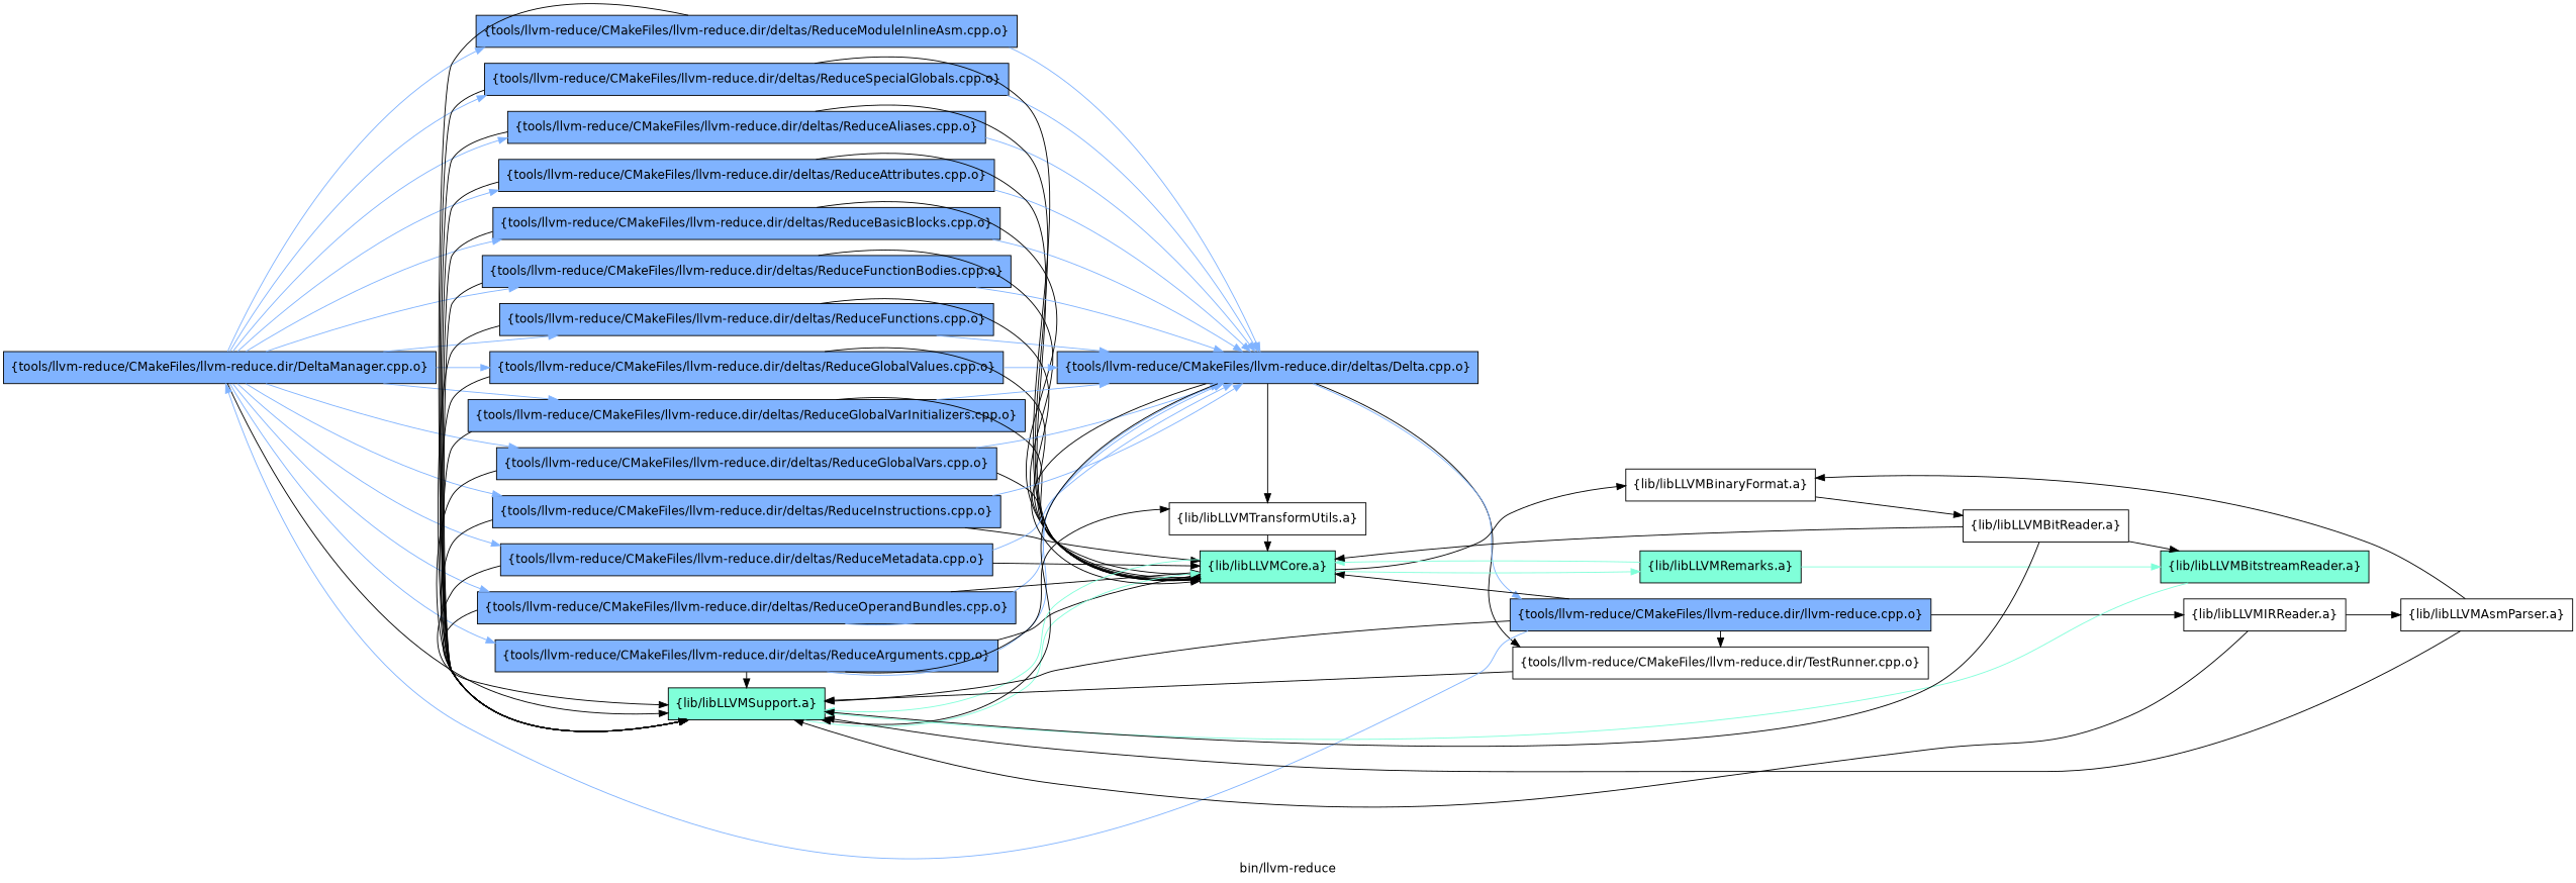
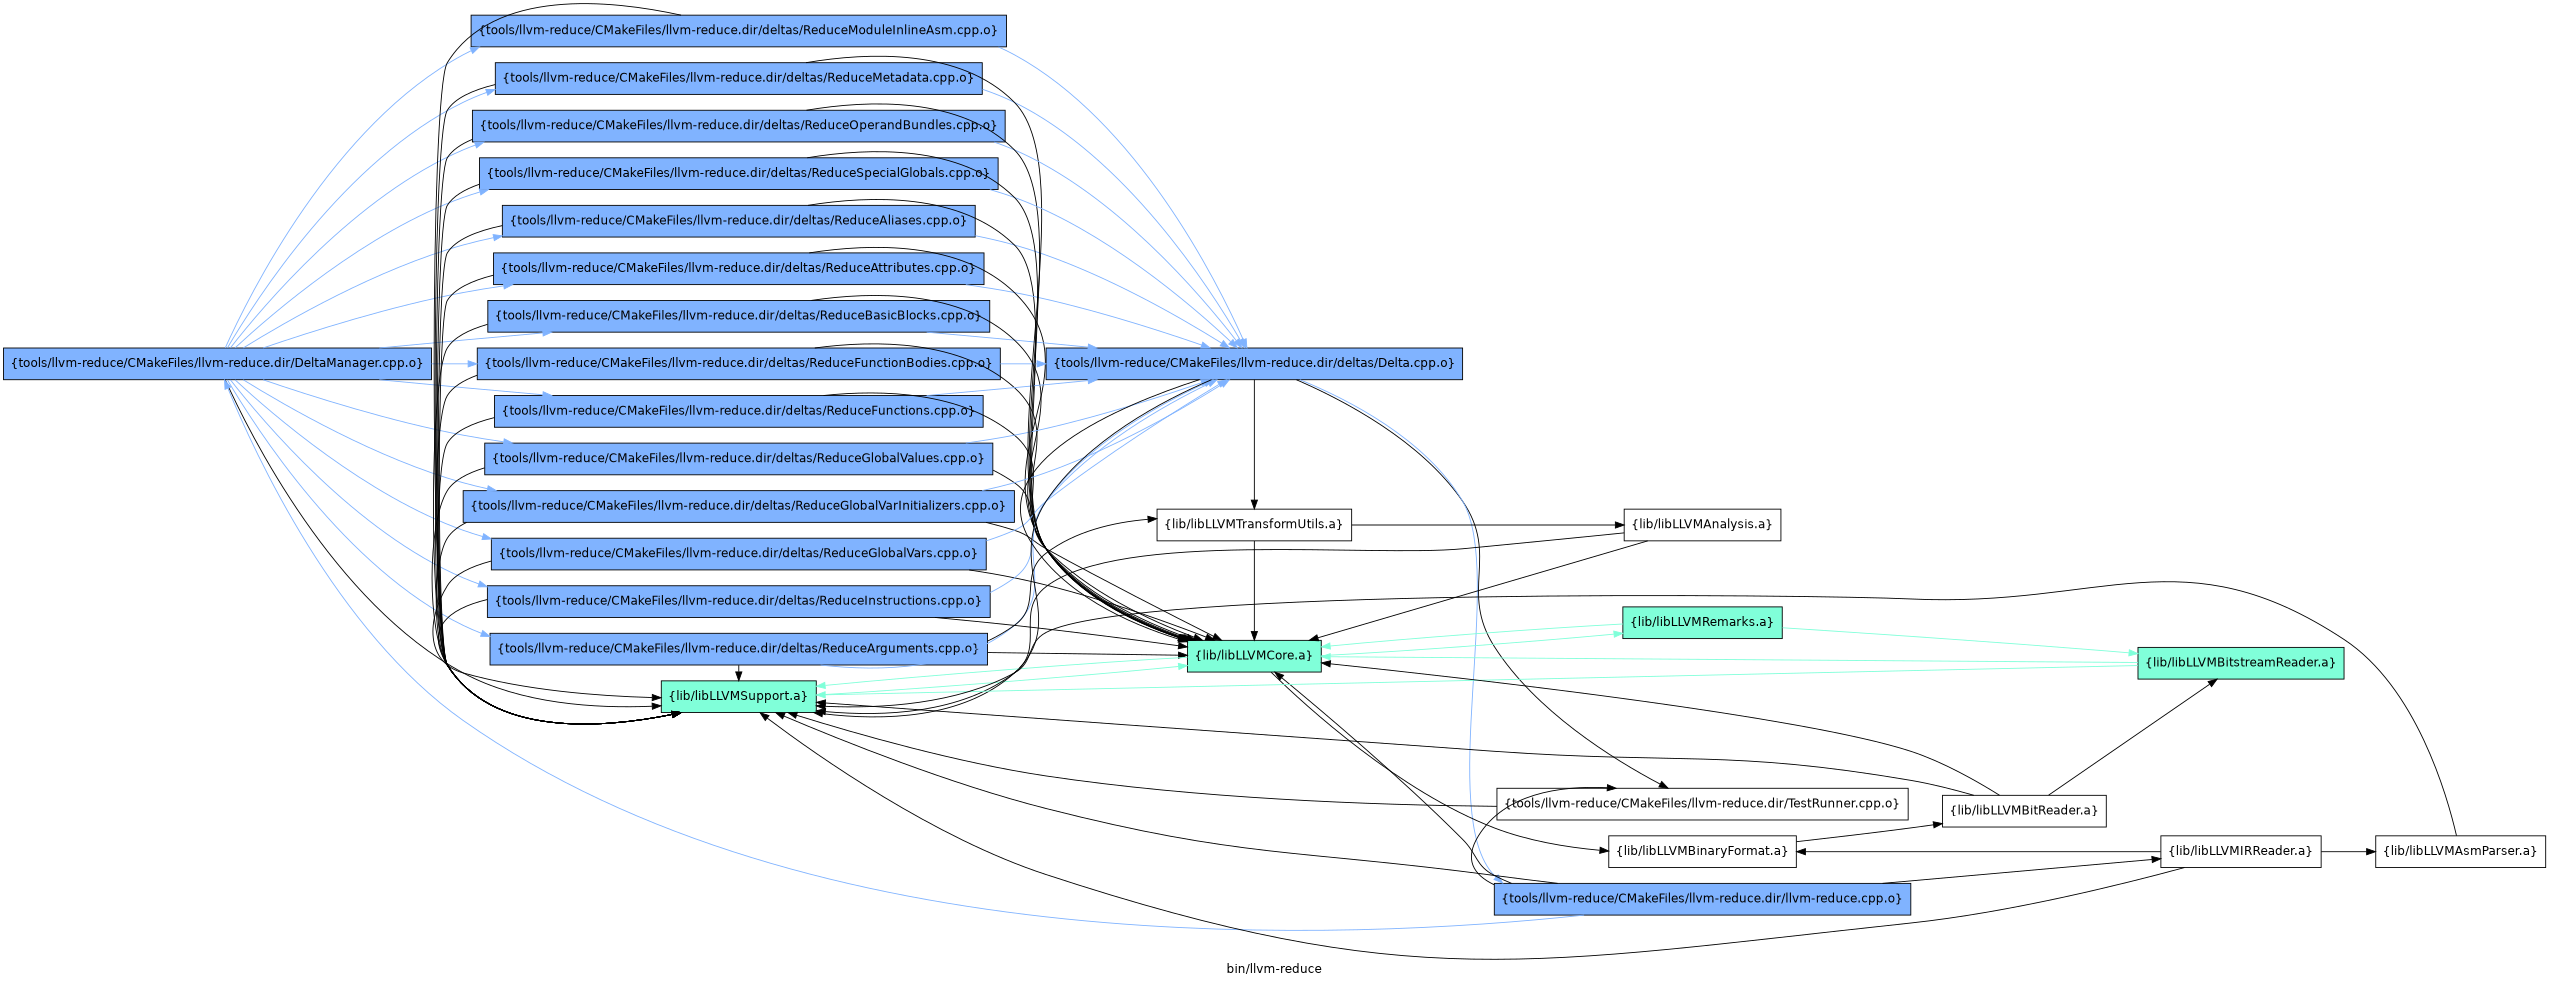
  digraph {
    fontname="DejaVu Sans"
    label="bin/llvm-reduce"
    rankdir=LR
    node [fillcolor="0.600000 0.5 1" fontname="DejaVu Sans" group=2 shape=box style=filled]
    edge [fontname="DejaVu Sans"]
    n1 [label="{tools/llvm-reduce/CMakeFiles/llvm-reduce.dir/DeltaManager.cpp.o}"]
    n2 [label="{tools/llvm-reduce/CMakeFiles/llvm-reduce.dir/deltas/ReduceAliases.cpp.o}"]
    n3 [label="{tools/llvm-reduce/CMakeFiles/llvm-reduce.dir/deltas/ReduceArguments.cpp.o}"]
    n4 [label="{tools/llvm-reduce/CMakeFiles/llvm-reduce.dir/deltas/ReduceAttributes.cpp.o}"]
    n5 [label="{tools/llvm-reduce/CMakeFiles/llvm-reduce.dir/deltas/ReduceBasicBlocks.cpp.o}"]
    n6 [label="{tools/llvm-reduce/CMakeFiles/llvm-reduce.dir/deltas/ReduceFunctionBodies.cpp.o}"]
    n7 [label="{tools/llvm-reduce/CMakeFiles/llvm-reduce.dir/deltas/ReduceFunctions.cpp.o}"]
    n8 [label="{tools/llvm-reduce/CMakeFiles/llvm-reduce.dir/deltas/ReduceGlobalValues.cpp.o}"]
    n9 [label="{tools/llvm-reduce/CMakeFiles/llvm-reduce.dir/deltas/ReduceGlobalVarInitializers.cpp.o}"]
    n10 [label="{tools/llvm-reduce/CMakeFiles/llvm-reduce.dir/deltas/ReduceGlobalVars.cpp.o}"]
    n11 [label="{tools/llvm-reduce/CMakeFiles/llvm-reduce.dir/deltas/ReduceInstructions.cpp.o}"]
    n12 [label="{tools/llvm-reduce/CMakeFiles/llvm-reduce.dir/deltas/ReduceMetadata.cpp.o}"]
    n13 [label="{tools/llvm-reduce/CMakeFiles/llvm-reduce.dir/deltas/ReduceModuleInlineAsm.cpp.o}"]
    n14 [label="{tools/llvm-reduce/CMakeFiles/llvm-reduce.dir/deltas/ReduceOperandBundles.cpp.o}"]
    n15 [label="{tools/llvm-reduce/CMakeFiles/llvm-reduce.dir/deltas/ReduceSpecialGlobals.cpp.o}"]
    n16 [fillcolor="0.450000 0.5 1" group=1 label="{lib/libLLVMSupport.a}"]
    n17 [label="{tools/llvm-reduce/CMakeFiles/llvm-reduce.dir/deltas/Delta.cpp.o}"]
    n18 [fillcolor="0.450000 0.5 1" group=1 label="{lib/libLLVMCore.a}"]
    n19 [group=0 label="{lib/libLLVMTransformUtils.a}" fillcolor="" style=""]
    n20 [group=0 label="{tools/llvm-reduce/CMakeFiles/llvm-reduce.dir/TestRunner.cpp.o}" fillcolor="" style=""]
    n21 [label="{tools/llvm-reduce/CMakeFiles/llvm-reduce.dir/llvm-reduce.cpp.o}"]
    n22 [group=0 label="{lib/libLLVMBinaryFormat.a}" fillcolor="" style=""]
    n23 [fillcolor="0.450000 0.5 1" group=1 label="{lib/libLLVMRemarks.a}"]
+   n24 [group=0 label="{lib/libLLVMAnalysis.a}" fillcolor="" style=""]
    n25 [group=0 label="{lib/libLLVMIRReader.a}" fillcolor="" style=""]
    n26 [fillcolor="0.450000 0.5 1" group=1 label="{lib/libLLVMBitstreamReader.a}"]
    n27 [group=0 label="{lib/libLLVMBitReader.a}" fillcolor="" style=""]
    n28 [group=0 label="{lib/libLLVMAsmParser.a}" fillcolor="" style=""]
    subgraph sub_1 {
      rank=same
      n1
    }
    subgraph sub_2 {
      rank=same
      n2
      n3
      n4
      n5
      n6
      n7
      n8
      n9
      n10
      n11
      n12
      n13
      n14
      n15
      n16
    }
    subgraph sub_3 {
      rank=same
      n17
      n18
      n19
    }
    subgraph sub_4 {
      rank=same
      n20
      n21
      n22
      n23
+     n24
    }
    subgraph sub_5 {
      rank=same
      n25
      n26
    }
    n1 -> n2 [color="0.600000 0.5 1"]
    n1 -> n3 [color="0.600000 0.5 1"]
    n1 -> n4 [color="0.600000 0.5 1"]
    n1 -> n5 [color="0.600000 0.5 1"]
    n1 -> n6 [color="0.600000 0.5 1"]
    n1 -> n7 [color="0.600000 0.5 1"]
    n1 -> n8 [color="0.600000 0.5 1"]
    n1 -> n9 [color="0.600000 0.5 1"]
    n1 -> n10 [color="0.600000 0.5 1"]
    n1 -> n11 [color="0.600000 0.5 1"]
    n1 -> n12 [color="0.600000 0.5 1"]
    n1 -> n13 [color="0.600000 0.5 1"]
    n1 -> n14 [color="0.600000 0.5 1"]
    n1 -> n15 [color="0.600000 0.5 1"]
    n1 -> n16
    n2 -> n16
    n2 -> n17 [color="0.600000 0.5 1"]
    n2 -> n18
    n3 -> n16
    n3 -> n17 [color="0.600000 0.5 1"]
    n3 -> n18
    n3 -> n19
    n4 -> n16
    n4 -> n17 [color="0.600000 0.5 1"]
    n4 -> n18
    n5 -> n16
    n5 -> n17 [color="0.600000 0.5 1"]
    n5 -> n18
    n6 -> n16
    n6 -> n17 [color="0.600000 0.5 1"]
    n6 -> n18
    n7 -> n16
    n7 -> n17 [color="0.600000 0.5 1"]
    n7 -> n18
    n8 -> n16
    n8 -> n17 [color="0.600000 0.5 1"]
    n8 -> n18
    n9 -> n16
    n9 -> n17 [color="0.600000 0.5 1"]
    n9 -> n18
    n10 -> n16
    n10 -> n17 [color="0.600000 0.5 1"]
    n10 -> n18
    n11 -> n16
    n11 -> n17 [color="0.600000 0.5 1"]
    n11 -> n18
    n12 -> n16
    n12 -> n17 [color="0.600000 0.5 1"]
    n12 -> n18
    n13 -> n16
    n13 -> n17 [color="0.600000 0.5 1"]
    n14 -> n16
    n14 -> n17 [color="0.600000 0.5 1"]
    n14 -> n18
    n15 -> n16
    n15 -> n17 [color="0.600000 0.5 1"]
    n15 -> n18
    n16 -> n18 [color="0.450000 0.5 1"]
    n17 -> n16
    n17 -> n18
    n17 -> n19
    n17 -> n20
    n17 -> n21 [color="0.600000 0.5 1"]
    n18 -> n16 [color="0.450000 0.5 1"]
    n18 -> n22
    n18 -> n23 [color="0.450000 0.5 1"]
    n19 -> n18
+   n19 -> n24
    n20 -> n16
    n21 -> n1 [color="0.600000 0.5 1"]
    n21 -> n16
    n21 -> n18
    n21 -> n20
    n21 -> n25
    n22 -> n27
    n23 -> n18 [color="0.450000 0.5 1"]
    n23 -> n26 [color="0.450000 0.5 1"]
+   n24 -> n16
+   n24 -> n18
    n25 -> n16
    n25 -> n28
    n26 -> n16 [color="0.450000 0.5 1"]
+   n26 -> n18 [color="0.450000 0.5 1"]
    n27 -> n16
    n27 -> n18
    n27 -> n26
    n28 -> n16
-   n28 -> n22
+   n25 -> n22
  }
